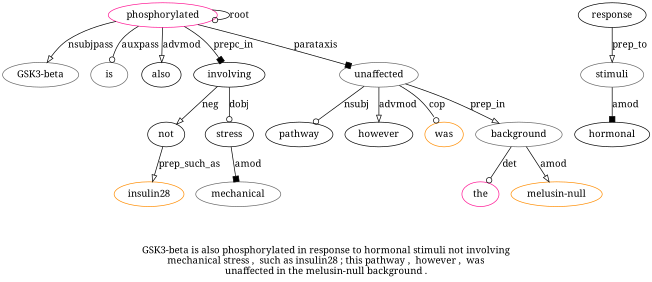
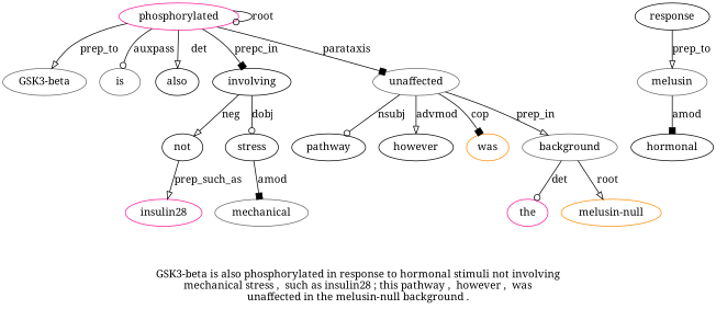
  digraph {
    fontname="Noto Serif"
    label="GSK3-beta is also phosphorylated in response to hormonal stimuli not involving\nmechanical stress ,  such as insulin28 ; this pathway ,  however ,  was\nunaffected in the melusin-null background ."
    node [color=black fillcolor=white fontname="Noto Serif" style=filled]
    edge [arrowhead=onormal fontname="Noto Serif"]
    n1 [color=deeppink label=phosphorylated]
    n2 [color=gray40 label="GSK3-beta"]
    n3 [color=gray40 label=is]
    n4 [label=also]
    n5 [label=involving]
    n6 [color=gray40 label=unaffected]
    n7 [label=not]
    n8 [label=stress]
    n9 [label=pathway]
    n10 [label=however]
    n11 [color=darkorange label=was]
    n12 [color=gray40 label=background]
    n13 [label=response]
-   n14 [color=gray40 label=stimuli]
-   n15 [color=darkorange label=insulin28]
+   n14 [color=gray40 label=melusin]
+   n15 [color=deeppink label=insulin28]
    n16 [color=gray40 label=mechanical]
    n17 [label=hormonal]
    n18 [color=deeppink label=the]
    n19 [color=darkorange label="melusin-null"]
    n1 -> n1 [arrowhead=odot label=root]
-   n1 -> n2 [label=nsubjpass]
+   n1 -> n2 [label=prep_to]
    n1 -> n3 [arrowhead=odot label=auxpass]
-   n1 -> n4 [label=advmod]
+   n1 -> n4 [label=det]
    n1 -> n5 [arrowhead=box label=prepc_in]
    n1 -> n6 [arrowhead=box label=parataxis]
    n5 -> n7 [label=neg]
    n5 -> n8 [arrowhead=odot label=dobj]
    n6 -> n9 [arrowhead=odot label=nsubj]
    n6 -> n10 [label=advmod]
-   n6 -> n11 [arrowhead=odot label=cop]
+   n6 -> n11 [arrowhead=box label=cop]
    n6 -> n12 [label=prep_in]
    n7 -> n15 [label=prep_such_as]
    n8 -> n16 [arrowhead=box label=amod]
    n12 -> n18 [arrowhead=odot label=det]
-   n12 -> n19 [label=amod]
+   n12 -> n19 [label=root]
    n13 -> n14 [label=prep_to]
    n14 -> n17 [arrowhead=box label=amod]
  }
